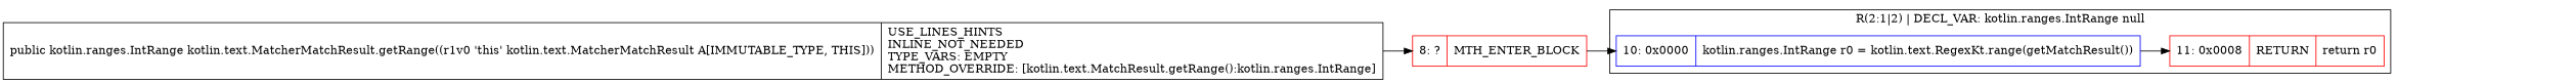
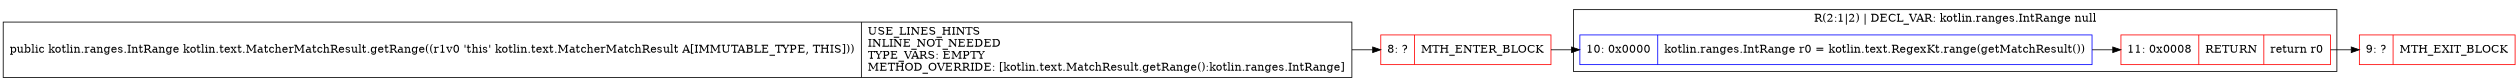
  digraph {
    rankdir=LR
    node [color=red shape=record]
    n1 [color=blue label="{10\:\ 0x0000|kotlin.ranges.IntRange r0 = kotlin.text.RegexKt.range(getMatchResult())\l}"]
    n2 [label="{11\:\ 0x0008|RETURN\l|return r0\l}"]
+   n3 [label="{9\:\ ?|MTH_EXIT_BLOCK\l}"]
    n4 [label="{8\:\ ?|MTH_ENTER_BLOCK\l}"]
    n5 [label="{public kotlin.ranges.IntRange kotlin.text.MatcherMatchResult.getRange((r1v0 'this' kotlin.text.MatcherMatchResult A[IMMUTABLE_TYPE, THIS]))  | USE_LINES_HINTS\lINLINE_NOT_NEEDED\lTYPE_VARS: EMPTY\lMETHOD_OVERRIDE: [kotlin.text.MatchResult.getRange():kotlin.ranges.IntRange]\l}" color=""]
    subgraph cluster_1 {
      label="R(2:1|2) | DECL_VAR: kotlin.ranges.IntRange null\l"
      n1
      n2
    }
    n1 -> n2
+   n2 -> n3
    n4 -> n1
    n5 -> n4
  }
